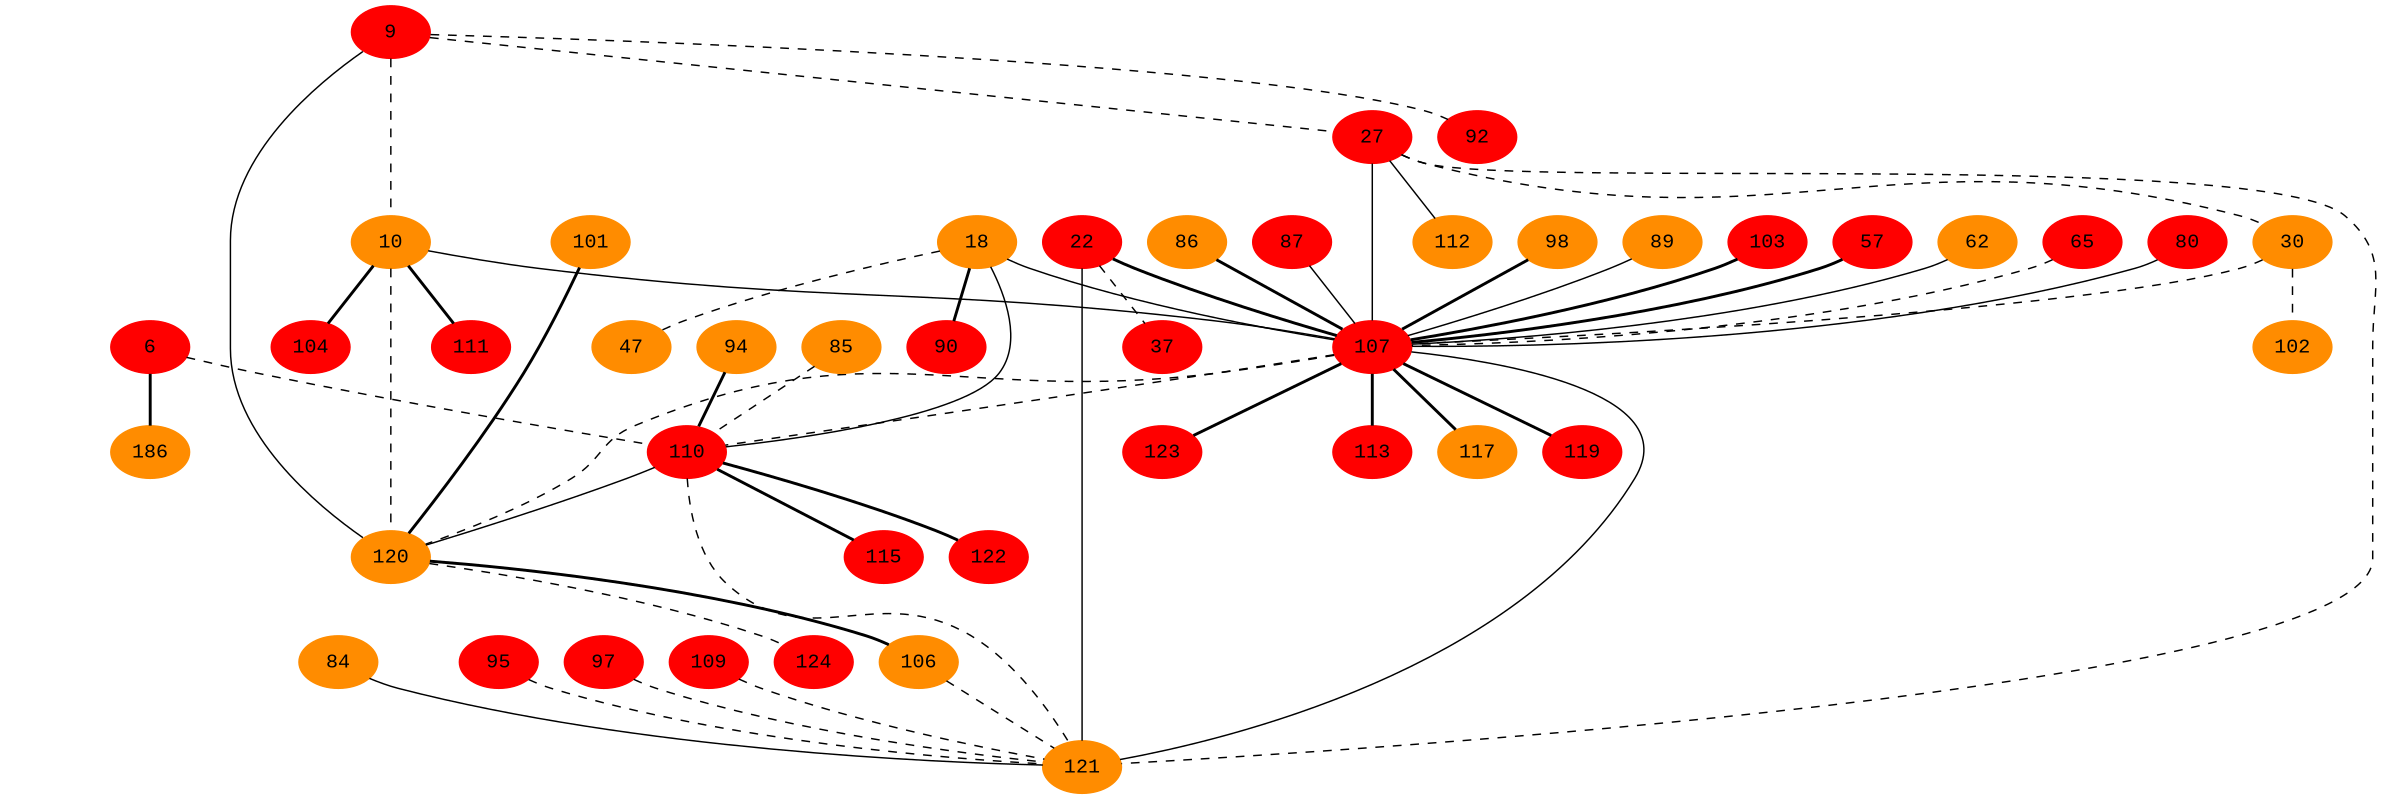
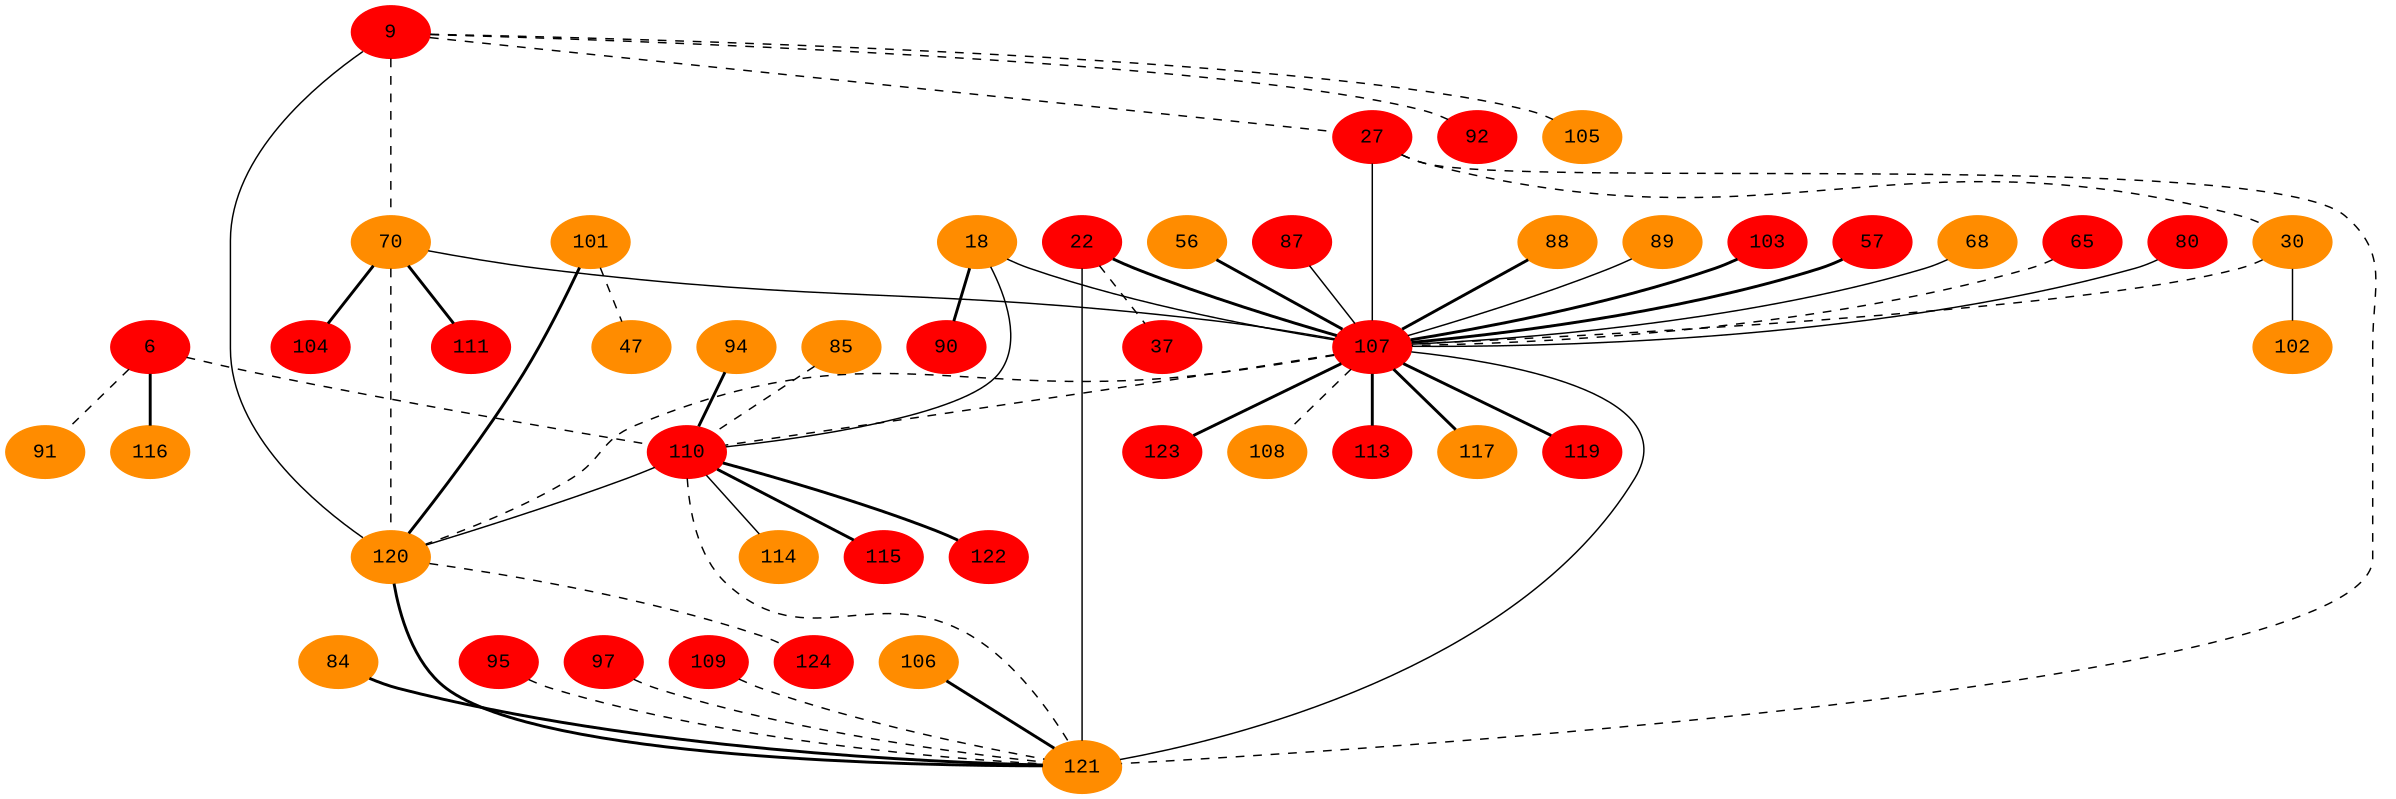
  graph {
    fontname="Liberation Mono"
    node [color=red fontname="Liberation Mono" style=filled]
    edge [fontname="Liberation Mono" style=dashed]
    6 [super="+5"]
+   91 [color=darkorange]
    110 [super="+74"]
-   116 [color=darkorange label=186]
+   116 [color=darkorange]
    120 [color=darkorange super="+98+56+93"]
    121 [color=darkorange super="+68+48+63+70+72+76+79+81+82"]
+   114 [color=darkorange super="+58+75"]
    115
    122
    9 [super="+8"]
-   10 [color=darkorange super="+7"]
+   10 [color=darkorange super="+7" label=70]
    27 [super="+26"]
    92 [super="+66"]
+   105 [color=darkorange super="+59"]
    104
    107 [super="+100+34+71+38+39+42+46+53"]
    111
    30 [color=darkorange super="+29"]
-   112 [color=darkorange]
    124
+   108 [color=darkorange]
    113
    117 [color=darkorange]
    119
    123 [super="+77"]
    18 [color=darkorange super="+17"]
    47 [color=darkorange]
    90
    22 [super="+19"]
    37
    102 [color=darkorange super="+31"]
    57
-   62 [color=darkorange]
+   62 [color=darkorange label=68]
    65
    80
    84 [color=darkorange super="+69"]
    85 [color=darkorange]
-   86 [color=darkorange]
+   86 [color=darkorange label=56]
    87
-   88 [color=darkorange label=98]
+   88 [color=darkorange]
    89 [color=darkorange]
    94 [color=darkorange]
    95
    97 [super="+96"]
    101 [color=darkorange]
    103
    106 [color=darkorange]
    109
+   6 -- 91
    6 -- 110 [weight=8]
    6 -- 116 [style=bold]
    110 -- 120 [style=solid weight=2]
    110 -- 121
+   110 -- 114 [style=solid]
    110 -- 115 [style=bold]
    110 -- 122 [style=bold]
-   120 -- 106 [style=bold]
+   120 -- 121 [style=bold]
    120 -- 124
    9 -- 120 [style=solid weight=4]
    9 -- 10 [weight=4]
    9 -- 27
    9 -- 92
+   9 -- 105
    10 -- 120 [weight=4]
    10 -- 104 [style=bold]
    10 -- 107 [style=solid weight=2]
    10 -- 111 [style=bold]
    27 -- 121
    27 -- 107 [style=solid weight=7]
    27 -- 30 [weight=4]
-   27 -- 112 [style=solid]
    107 -- 110 [weight=2]
    107 -- 120
    107 -- 121 [style=solid weight=3]
+   107 -- 108
    107 -- 113 [style=bold]
    107 -- 117 [style=bold]
    107 -- 119 [style=bold]
    107 -- 123 [style=bold]
    30 -- 107 [weight=4]
-   30 -- 102
+   30 -- 102 [style=solid]
    18 -- 110 [style=solid]
    18 -- 107 [style=solid weight=8]
-   18 -- 47
+   101 -- 47
    18 -- 90 [style=bold]
    22 -- 121 [style=solid weight=8]
    22 -- 107 [style=bold]
    22 -- 37
    57 -- 107 [style=bold]
    62 -- 107 [style=solid]
    65 -- 107
    80 -- 107 [style=solid]
-   84 -- 121 [style=solid]
+   84 -- 121 [style=bold]
    85 -- 110
    86 -- 107 [style=bold]
    87 -- 107 [style=solid]
    88 -- 107 [style=bold]
    89 -- 107 [style=solid]
    94 -- 110 [style=bold]
    95 -- 121
    97 -- 121
    101 -- 120 [style=bold]
    103 -- 107 [style=bold]
-   106 -- 121
+   106 -- 121 [style=bold]
    109 -- 121
  }
